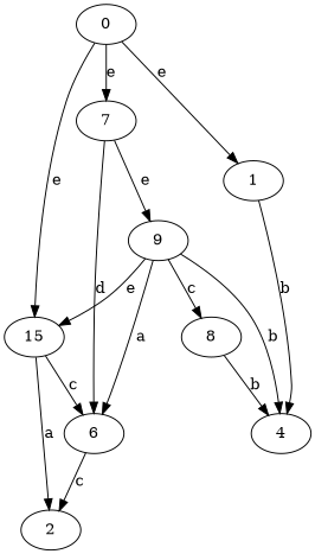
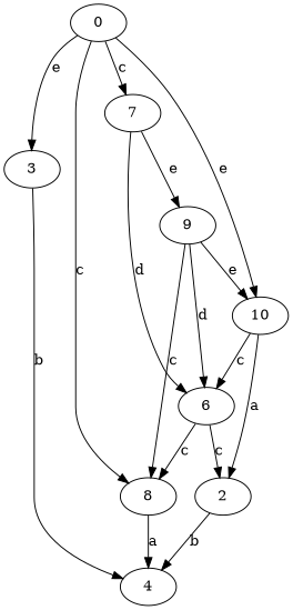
  strict digraph {
    0
-   1
+   1 [label=3]
    n3 [label=8]
    7
-   10 [label=15]
+   10
    4
    9
    6
    2
    0 -> 1 [label=e]
-   0 -> 7 [label=e]
+   0 -> n3 [label=c]
+   0 -> 7 [label=c]
    0 -> 10 [label=e]
    1 -> 4 [label=b]
-   n3 -> 4 [label=b]
+   n3 -> 4 [label=a]
    7 -> 9 [label=e]
    7 -> 6 [label=d]
    10 -> 6 [label=c]
    10 -> 2 [label=a]
    9 -> n3 [label=c]
    9 -> 10 [label=e]
-   9 -> 6 [label=a]
+   9 -> 6 [label=d]
+   6 -> n3 [label=c]
    6 -> 2 [label=c]
-   9 -> 4 [label=b]
+   2 -> 4 [label=b]
  }
